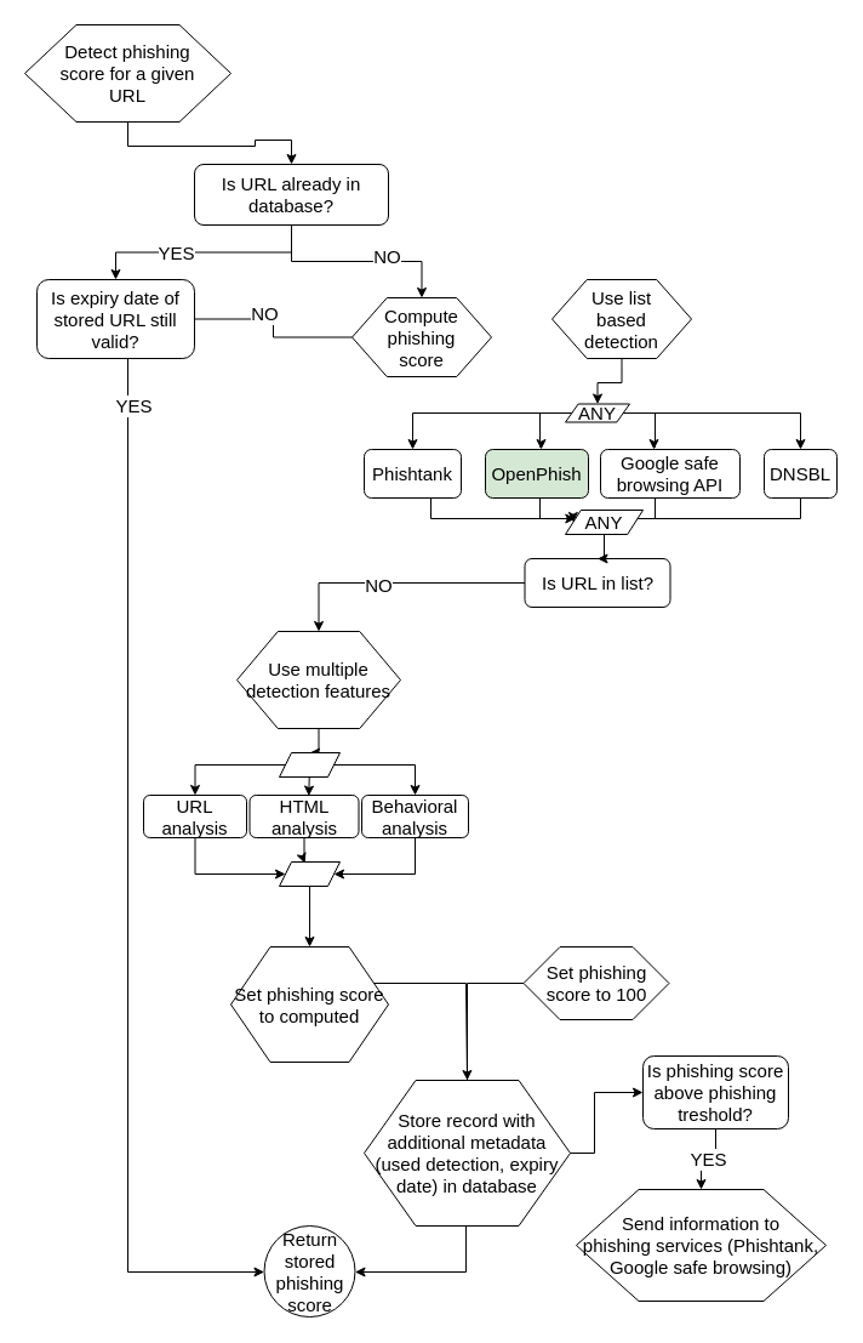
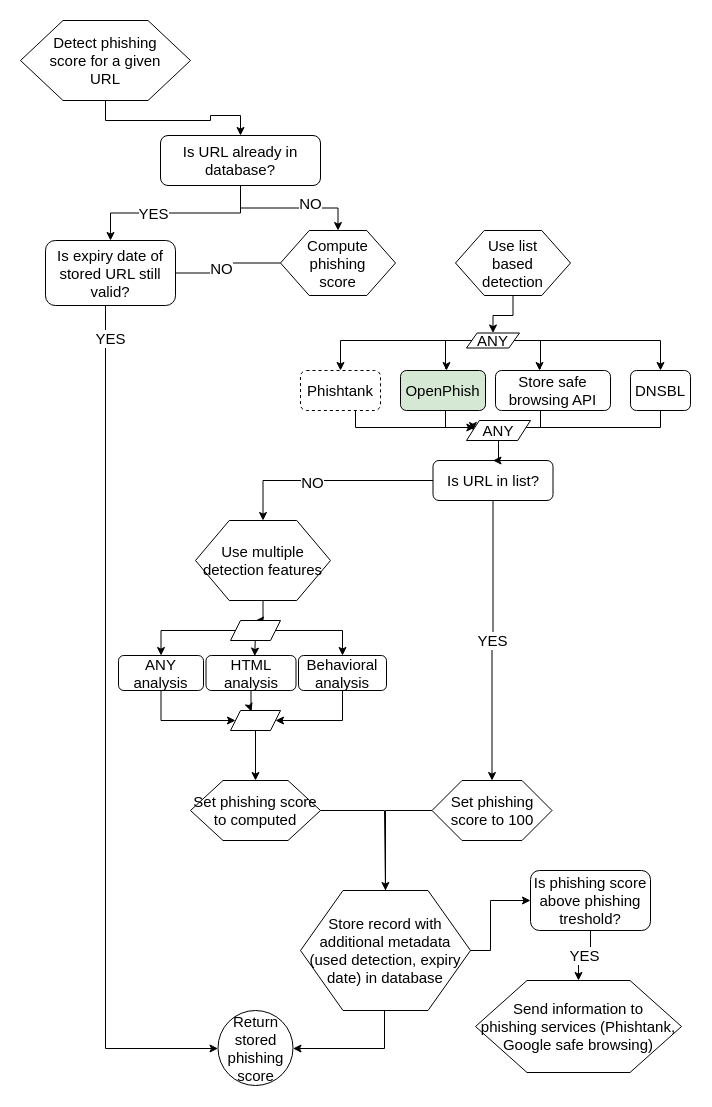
  <mxCell id="0" />
  <mxCell id="1" parent="0" />
  <mxCell id="2" value="Detect phishing &lt;br style=&quot;font-size: 15px;&quot;&gt;score for a given &lt;br style=&quot;font-size: 15px;&quot;&gt;URL" style="shape=hexagon;perimeter=hexagonPerimeter2;whiteSpace=wrap;html=1;fontSize=15;" vertex="1" parent="1"><mxGeometry x="20" y="20" width="170" height="80" as="geometry" /></mxCell>
  <mxCell id="3" value="Is URL already in database?" style="rounded=1;whiteSpace=wrap;html=1;fontSize=15;" vertex="1" parent="1"><mxGeometry x="160" y="135" width="160" height="50" as="geometry" /></mxCell>
  <mxCell id="4" value="" style="edgeStyle=orthogonalEdgeStyle;rounded=0;orthogonalLoop=1;jettySize=auto;html=1;fontSize=15;" edge="1" parent="1" source="2" target="3"><mxGeometry relative="1" as="geometry" /></mxCell>
  <mxCell id="5" style="edgeStyle=orthogonalEdgeStyle;rounded=0;orthogonalLoop=1;jettySize=auto;html=1;fontSize=15;endArrow=none;" edge="1" parent="1" source="9" target="12"><mxGeometry relative="1" as="geometry" /></mxCell>
  <mxCell id="6" value="NO" style="text;html=1;resizable=0;points=[];align=center;verticalAlign=middle;labelBackgroundColor=#ffffff;fontSize=15;" vertex="1" connectable="0" parent="5"><mxGeometry x="-0.212" y="5" relative="1" as="geometry"><mxPoint as="offset" /></mxGeometry></mxCell>
  <mxCell id="7" style="edgeStyle=orthogonalEdgeStyle;rounded=0;orthogonalLoop=1;jettySize=auto;html=1;fontSize=15;" edge="1" parent="1" source="9" target="15"><mxGeometry relative="1" as="geometry"><Array as="points"><mxPoint x="105" y="1048" /></Array></mxGeometry></mxCell>
  <mxCell id="8" value="YES" style="text;html=1;resizable=0;points=[];align=center;verticalAlign=middle;labelBackgroundColor=#ffffff;fontSize=15;" vertex="1" connectable="0" parent="7"><mxGeometry x="0.182" y="4" relative="1" as="geometry"><mxPoint x="0.5" y="-474" as="offset" /></mxGeometry></mxCell>
- <mxCell id="9" value="Is expiry date of stored URL still valid?" style="rounded=1;whiteSpace=wrap;html=1;fontSize=15;" vertex="1" parent="1"><mxGeometry x="30" y="230" width="130" height="65" as="geometry" /></mxCell>
+ <mxCell id="9" value="Is expiry date of stored URL still valid?" style="rounded=1;whiteSpace=wrap;html=1;fontSize=15;" vertex="1" parent="1"><mxGeometry x="45" y="240" width="130" height="65" as="geometry" /></mxCell>
  <mxCell id="10" value="" style="edgeStyle=orthogonalEdgeStyle;rounded=0;orthogonalLoop=1;jettySize=auto;html=1;fontSize=15;" edge="1" parent="1" source="3" target="9"><mxGeometry relative="1" as="geometry" /></mxCell>
  <mxCell id="11" value="YES" style="text;html=1;resizable=0;points=[];align=center;verticalAlign=middle;labelBackgroundColor=#ffffff;fontSize=15;" vertex="1" connectable="0" parent="10"><mxGeometry x="0.246" relative="1" as="geometry"><mxPoint as="offset" /></mxGeometry></mxCell>
- <mxCell id="12" value="Compute phishing &lt;br&gt;score" style="shape=hexagon;perimeter=hexagonPerimeter2;whiteSpace=wrap;html=1;fontSize=15;" vertex="1" parent="1"><mxGeometry x="290" y="245" width="115" height="65" as="geometry" /></mxCell>
+ <mxCell id="12" value="Compute phishing &lt;br&gt;score" style="shape=hexagon;perimeter=hexagonPerimeter2;whiteSpace=wrap;html=1;fontSize=15;" vertex="1" parent="1"><mxGeometry x="280" y="230" width="115" height="65" as="geometry" /></mxCell>
  <mxCell id="13" value="" style="edgeStyle=orthogonalEdgeStyle;rounded=0;orthogonalLoop=1;jettySize=auto;html=1;fontSize=15;" edge="1" parent="1" source="3" target="12"><mxGeometry relative="1" as="geometry" /></mxCell>
  <mxCell id="14" value="NO" style="text;html=1;resizable=0;points=[];align=center;verticalAlign=middle;labelBackgroundColor=#ffffff;fontSize=15;" vertex="1" connectable="0" parent="13"><mxGeometry x="0.29" y="5" relative="1" as="geometry"><mxPoint as="offset" /></mxGeometry></mxCell>
  <mxCell id="15" value="Return stored phishing score" style="ellipse;whiteSpace=wrap;html=1;fontSize=15;" vertex="1" parent="1"><mxGeometry x="217.5" y="1010" width="75" height="75" as="geometry" /></mxCell>
  <mxCell id="16" value="Use list &lt;br&gt;based&lt;br&gt;detection" style="shape=hexagon;perimeter=hexagonPerimeter2;whiteSpace=wrap;html=1;fontSize=15;" vertex="1" parent="1"><mxGeometry x="455" y="230" width="115" height="65" as="geometry" /></mxCell>
  <mxCell id="17" value="ANY" style="shape=parallelogram;perimeter=parallelogramPerimeter;whiteSpace=wrap;html=1;fontSize=15;" vertex="1" parent="1"><mxGeometry x="466" y="332.5" width="53" height="15" as="geometry" /></mxCell>
  <mxCell id="18" value="" style="edgeStyle=orthogonalEdgeStyle;rounded=0;orthogonalLoop=1;jettySize=auto;html=1;fontSize=15;" edge="1" parent="1" source="16" target="17"><mxGeometry relative="1" as="geometry" /></mxCell>
  <mxCell id="19" style="edgeStyle=orthogonalEdgeStyle;rounded=0;orthogonalLoop=1;jettySize=auto;html=1;fontSize=15;" edge="1" parent="1" source="20" target="31"><mxGeometry relative="1" as="geometry"><Array as="points"><mxPoint x="355" y="427" /></Array></mxGeometry></mxCell>
- <mxCell id="20" value="Phishtank" style="rounded=1;whiteSpace=wrap;html=1;fontSize=15;" vertex="1" parent="1"><mxGeometry x="300" y="370" width="80" height="40" as="geometry" /></mxCell>
+ <mxCell id="20" value="Phishtank" style="rounded=1;whiteSpace=wrap;html=1;fontSize=15;dashed=1;" vertex="1" parent="1"><mxGeometry x="300" y="370" width="80" height="40" as="geometry" /></mxCell>
  <mxCell id="21" value="" style="edgeStyle=orthogonalEdgeStyle;rounded=0;orthogonalLoop=1;jettySize=auto;html=1;fontSize=15;" edge="1" parent="1" source="17" target="20"><mxGeometry relative="1" as="geometry" /></mxCell>
  <mxCell id="22" style="edgeStyle=orthogonalEdgeStyle;rounded=0;orthogonalLoop=1;jettySize=auto;html=1;entryX=0;entryY=0.5;entryDx=0;entryDy=0;fontSize=15;" edge="1" parent="1" source="23" target="31"><mxGeometry relative="1" as="geometry"><Array as="points"><mxPoint x="445" y="427" /></Array></mxGeometry></mxCell>
  <mxCell id="23" value="OpenPhish" style="rounded=1;whiteSpace=wrap;html=1;fontSize=15;fillColor=#d5e8d4;" vertex="1" parent="1"><mxGeometry x="400" y="370" width="85" height="40" as="geometry" /></mxCell>
  <mxCell id="24" value="" style="edgeStyle=orthogonalEdgeStyle;rounded=0;orthogonalLoop=1;jettySize=auto;html=1;fontSize=15;" edge="1" parent="1" source="17" target="23"><mxGeometry relative="1" as="geometry"><Array as="points"><mxPoint x="445" y="340" /><mxPoint x="445" y="368" /><mxPoint x="446" y="350" /></Array></mxGeometry></mxCell>
  <mxCell id="25" style="edgeStyle=orthogonalEdgeStyle;rounded=0;orthogonalLoop=1;jettySize=auto;html=1;entryX=1;entryY=0.5;entryDx=0;entryDy=0;fontSize=15;" edge="1" parent="1" source="26" target="31"><mxGeometry relative="1" as="geometry"><Array as="points"><mxPoint x="540" y="427" /></Array></mxGeometry></mxCell>
- <mxCell id="26" value="Google safe &lt;br style=&quot;font-size: 15px;&quot;&gt;browsing API" style="rounded=1;whiteSpace=wrap;html=1;fontSize=15;" vertex="1" parent="1"><mxGeometry x="495" y="370" width="115" height="40" as="geometry" /></mxCell>
+ <mxCell id="26" value="Store safe &lt;br style=&quot;font-size: 15px;&quot;&gt;browsing API" style="rounded=1;whiteSpace=wrap;html=1;fontSize=15;" vertex="1" parent="1"><mxGeometry x="495" y="370" width="115" height="40" as="geometry" /></mxCell>
  <mxCell id="27" value="" style="edgeStyle=orthogonalEdgeStyle;rounded=0;orthogonalLoop=1;jettySize=auto;html=1;fontSize=15;" edge="1" parent="1" source="17" target="26"><mxGeometry relative="1" as="geometry"><Array as="points"><mxPoint x="540" y="340" /><mxPoint x="540" y="368" /><mxPoint x="539" y="350" /></Array></mxGeometry></mxCell>
  <mxCell id="28" style="edgeStyle=orthogonalEdgeStyle;rounded=0;orthogonalLoop=1;jettySize=auto;html=1;entryX=1;entryY=0.5;entryDx=0;entryDy=0;fontSize=15;" edge="1" parent="1" source="29" target="31"><mxGeometry relative="1" as="geometry"><mxPoint x="575" y="455" as="targetPoint" /><Array as="points"><mxPoint x="660" y="427" /></Array></mxGeometry></mxCell>
  <mxCell id="29" value="DNSBL" style="rounded=1;whiteSpace=wrap;html=1;fontSize=15;" vertex="1" parent="1"><mxGeometry x="630" y="370" width="60" height="40" as="geometry" /></mxCell>
  <mxCell id="30" value="" style="edgeStyle=orthogonalEdgeStyle;rounded=0;orthogonalLoop=1;jettySize=auto;html=1;fontSize=15;" edge="1" parent="1" source="17" target="29"><mxGeometry relative="1" as="geometry" /></mxCell>
  <mxCell id="31" value="ANY" style="shape=parallelogram;perimeter=parallelogramPerimeter;whiteSpace=wrap;html=1;fontSize=15;" vertex="1" parent="1"><mxGeometry x="466" y="420" width="64" height="20" as="geometry" /></mxCell>
  <mxCell id="32" style="edgeStyle=orthogonalEdgeStyle;rounded=0;orthogonalLoop=1;jettySize=auto;html=1;fontSize=15;" edge="1" parent="1" source="34" target="42"><mxGeometry relative="1" as="geometry" /></mxCell>
  <mxCell id="33" value="NO" style="text;html=1;resizable=0;points=[];align=center;verticalAlign=middle;labelBackgroundColor=#ffffff;fontSize=15;" vertex="1" connectable="0" parent="32"><mxGeometry x="0.156" y="1" relative="1" as="geometry"><mxPoint as="offset" /></mxGeometry></mxCell>
  <mxCell id="34" value="Is URL in list?" style="rounded=1;whiteSpace=wrap;html=1;fontSize=15;" vertex="1" parent="1"><mxGeometry x="432.5" y="460" width="120" height="40" as="geometry" /></mxCell>
  <mxCell id="35" value="" style="edgeStyle=orthogonalEdgeStyle;rounded=0;orthogonalLoop=1;jettySize=auto;html=1;fontSize=15;" edge="1" parent="1" source="31" target="34"><mxGeometry relative="1" as="geometry" /></mxCell>
+ <mxCell id="36" value="YES" style="edgeStyle=orthogonalEdgeStyle;rounded=0;orthogonalLoop=1;jettySize=auto;html=1;fontSize=15;" edge="1" parent="1" source="34" target="38"><mxGeometry relative="1" as="geometry"><mxPoint x="492.5" y="580" as="targetPoint" /></mxGeometry></mxCell>
  <mxCell id="37" style="edgeStyle=orthogonalEdgeStyle;rounded=0;orthogonalLoop=1;jettySize=auto;html=1;exitX=0;exitY=0.5;exitDx=0;exitDy=0;fontSize=15;" edge="1" parent="1" source="38"><mxGeometry relative="1" as="geometry"><mxPoint x="385" y="900" as="targetPoint" /><Array as="points"><mxPoint x="385" y="810" /></Array></mxGeometry></mxCell>
  <mxCell id="38" value="Set phishing &lt;br style=&quot;font-size: 15px;&quot;&gt;score to 100" style="shape=hexagon;perimeter=hexagonPerimeter2;whiteSpace=wrap;html=1;fontSize=15;" vertex="1" parent="1"><mxGeometry x="431.5" y="780" width="120" height="60" as="geometry" /></mxCell>
  <mxCell id="39" style="edgeStyle=orthogonalEdgeStyle;rounded=0;orthogonalLoop=1;jettySize=auto;html=1;fontSize=15;" edge="1" parent="1" source="40" target="15"><mxGeometry relative="1" as="geometry"><Array as="points"><mxPoint x="384" y="1048" /></Array></mxGeometry></mxCell>
  <mxCell id="40" value="Store record with additional metadata (used detection, expiry date) in database" style="shape=hexagon;perimeter=hexagonPerimeter2;whiteSpace=wrap;html=1;fontSize=15;" vertex="1" parent="1"><mxGeometry x="300" y="890" width="170" height="120" as="geometry" /></mxCell>
  <mxCell id="41" style="edgeStyle=orthogonalEdgeStyle;rounded=0;orthogonalLoop=1;jettySize=auto;html=1;entryX=0.5;entryY=0;entryDx=0;entryDy=0;fontSize=15;" edge="1" parent="1" source="42" target="44"><mxGeometry relative="1" as="geometry" /></mxCell>
  <mxCell id="42" value="Use multiple detection features" style="shape=hexagon;perimeter=hexagonPerimeter2;whiteSpace=wrap;html=1;fontSize=15;" vertex="1" parent="1"><mxGeometry x="195" y="520" width="135" height="80" as="geometry" /></mxCell>
  <mxCell id="43" style="edgeStyle=orthogonalEdgeStyle;rounded=0;orthogonalLoop=1;jettySize=auto;html=1;entryX=0.5;entryY=0;entryDx=0;entryDy=0;fontSize=15;" edge="1" parent="1" source="44" target="51"><mxGeometry relative="1" as="geometry" /></mxCell>
  <mxCell id="44" value="" style="shape=parallelogram;perimeter=parallelogramPerimeter;whiteSpace=wrap;html=1;fontSize=15;" vertex="1" parent="1"><mxGeometry x="230" y="620" width="50" height="20" as="geometry" /></mxCell>
  <mxCell id="45" style="edgeStyle=orthogonalEdgeStyle;rounded=0;orthogonalLoop=1;jettySize=auto;html=1;entryX=0;entryY=0.5;entryDx=0;entryDy=0;fontSize=15;" edge="1" parent="1" source="46" target="53"><mxGeometry relative="1" as="geometry"><Array as="points"><mxPoint x="161" y="720" /></Array></mxGeometry></mxCell>
- <mxCell id="46" value="URL analysis" style="rounded=1;whiteSpace=wrap;html=1;fontSize=15;" vertex="1" parent="1"><mxGeometry x="118" y="655" width="85" height="35" as="geometry" /></mxCell>
+ <mxCell id="46" value="ANY analysis" style="rounded=1;whiteSpace=wrap;html=1;fontSize=15;" vertex="1" parent="1"><mxGeometry x="118" y="655" width="85" height="35" as="geometry" /></mxCell>
  <mxCell id="47" value="" style="edgeStyle=orthogonalEdgeStyle;rounded=0;orthogonalLoop=1;jettySize=auto;html=1;fontSize=15;" edge="1" parent="1" source="44" target="46"><mxGeometry relative="1" as="geometry" /></mxCell>
  <mxCell id="48" style="edgeStyle=orthogonalEdgeStyle;rounded=0;orthogonalLoop=1;jettySize=auto;html=1;entryX=0.417;entryY=0.05;entryDx=0;entryDy=0;entryPerimeter=0;fontSize=15;" edge="1" parent="1" source="49" target="53"><mxGeometry relative="1" as="geometry" /></mxCell>
  <mxCell id="49" value="HTML analysis" style="rounded=1;whiteSpace=wrap;html=1;fontSize=15;" vertex="1" parent="1"><mxGeometry x="205.5" y="655" width="90" height="35" as="geometry" /></mxCell>
  <mxCell id="50" style="edgeStyle=orthogonalEdgeStyle;rounded=0;orthogonalLoop=1;jettySize=auto;html=1;entryX=1;entryY=0.5;entryDx=0;entryDy=0;fontSize=15;" edge="1" parent="1" source="51" target="53"><mxGeometry relative="1" as="geometry"><Array as="points"><mxPoint x="342" y="720" /></Array></mxGeometry></mxCell>
  <mxCell id="51" value="Behavioral&lt;br style=&quot;font-size: 15px;&quot;&gt;analysis" style="rounded=1;whiteSpace=wrap;html=1;fontSize=15;" vertex="1" parent="1"><mxGeometry x="298" y="655" width="88" height="35" as="geometry" /></mxCell>
  <mxCell id="52" value="" style="endArrow=classic;html=1;entryX=0.542;entryY=0.016;entryDx=0;entryDy=0;entryPerimeter=0;fontSize=15;" edge="1" parent="1" source="44" target="49"><mxGeometry width="50" height="50" relative="1" as="geometry"><mxPoint x="255" y="690" as="sourcePoint" /><mxPoint x="255" y="650" as="targetPoint" /></mxGeometry></mxCell>
  <mxCell id="53" value="" style="shape=parallelogram;perimeter=parallelogramPerimeter;whiteSpace=wrap;html=1;fontSize=15;" vertex="1" parent="1"><mxGeometry x="230" y="710" width="50" height="20" as="geometry" /></mxCell>
  <mxCell id="54" value="" style="edgeStyle=orthogonalEdgeStyle;rounded=0;orthogonalLoop=1;jettySize=auto;html=1;fontSize=15;" edge="1" parent="1" source="53" target="56"><mxGeometry relative="1" as="geometry" /></mxCell>
  <mxCell id="55" style="edgeStyle=orthogonalEdgeStyle;rounded=0;orthogonalLoop=1;jettySize=auto;html=1;entryX=0.5;entryY=0;entryDx=0;entryDy=0;fontSize=15;" edge="1" parent="1" source="56" target="40"><mxGeometry relative="1" as="geometry"><Array as="points"><mxPoint x="384" y="810" /></Array></mxGeometry></mxCell>
- <mxCell id="56" value="Set phishing score&lt;br style=&quot;font-size: 15px;&quot;&gt;to computed" style="shape=hexagon;perimeter=hexagonPerimeter2;whiteSpace=wrap;html=1;fontSize=15;" vertex="1" parent="1"><mxGeometry x="190" y="780" width="130" height="95" as="geometry" /></mxCell>
+ <mxCell id="56" value="Set phishing score&lt;br style=&quot;font-size: 15px;&quot;&gt;to computed" style="shape=hexagon;perimeter=hexagonPerimeter2;whiteSpace=wrap;html=1;fontSize=15;" vertex="1" parent="1"><mxGeometry x="190" y="780" width="130" height="60" as="geometry" /></mxCell>
  <mxCell id="57" value="Is phishing score &lt;br style=&quot;font-size: 15px;&quot;&gt;above phishing treshold?" style="rounded=1;whiteSpace=wrap;html=1;fontSize=15;" vertex="1" parent="1"><mxGeometry x="530" y="870" width="120" height="60" as="geometry" /></mxCell>
  <mxCell id="58" value="" style="edgeStyle=orthogonalEdgeStyle;rounded=0;orthogonalLoop=1;jettySize=auto;html=1;fontSize=15;" edge="1" parent="1" source="40" target="57"><mxGeometry relative="1" as="geometry"><Array as="points"><mxPoint x="490" y="950" /><mxPoint x="490" y="900" /></Array></mxGeometry></mxCell>
  <mxCell id="59" value="Send information to &lt;br&gt;phishing services (Phishtank, Google safe browsing)" style="shape=hexagon;perimeter=hexagonPerimeter2;whiteSpace=wrap;html=1;fontSize=15;" vertex="1" parent="1"><mxGeometry x="475" y="980" width="206" height="92" as="geometry" /></mxCell>
  <mxCell id="60" value="YES" style="edgeStyle=orthogonalEdgeStyle;rounded=0;orthogonalLoop=1;jettySize=auto;html=1;fontSize=15;exitX=0.5;exitY=1;exitDx=0;exitDy=0;" edge="1" parent="1" source="57" target="59"><mxGeometry relative="1" as="geometry" /></mxCell>
